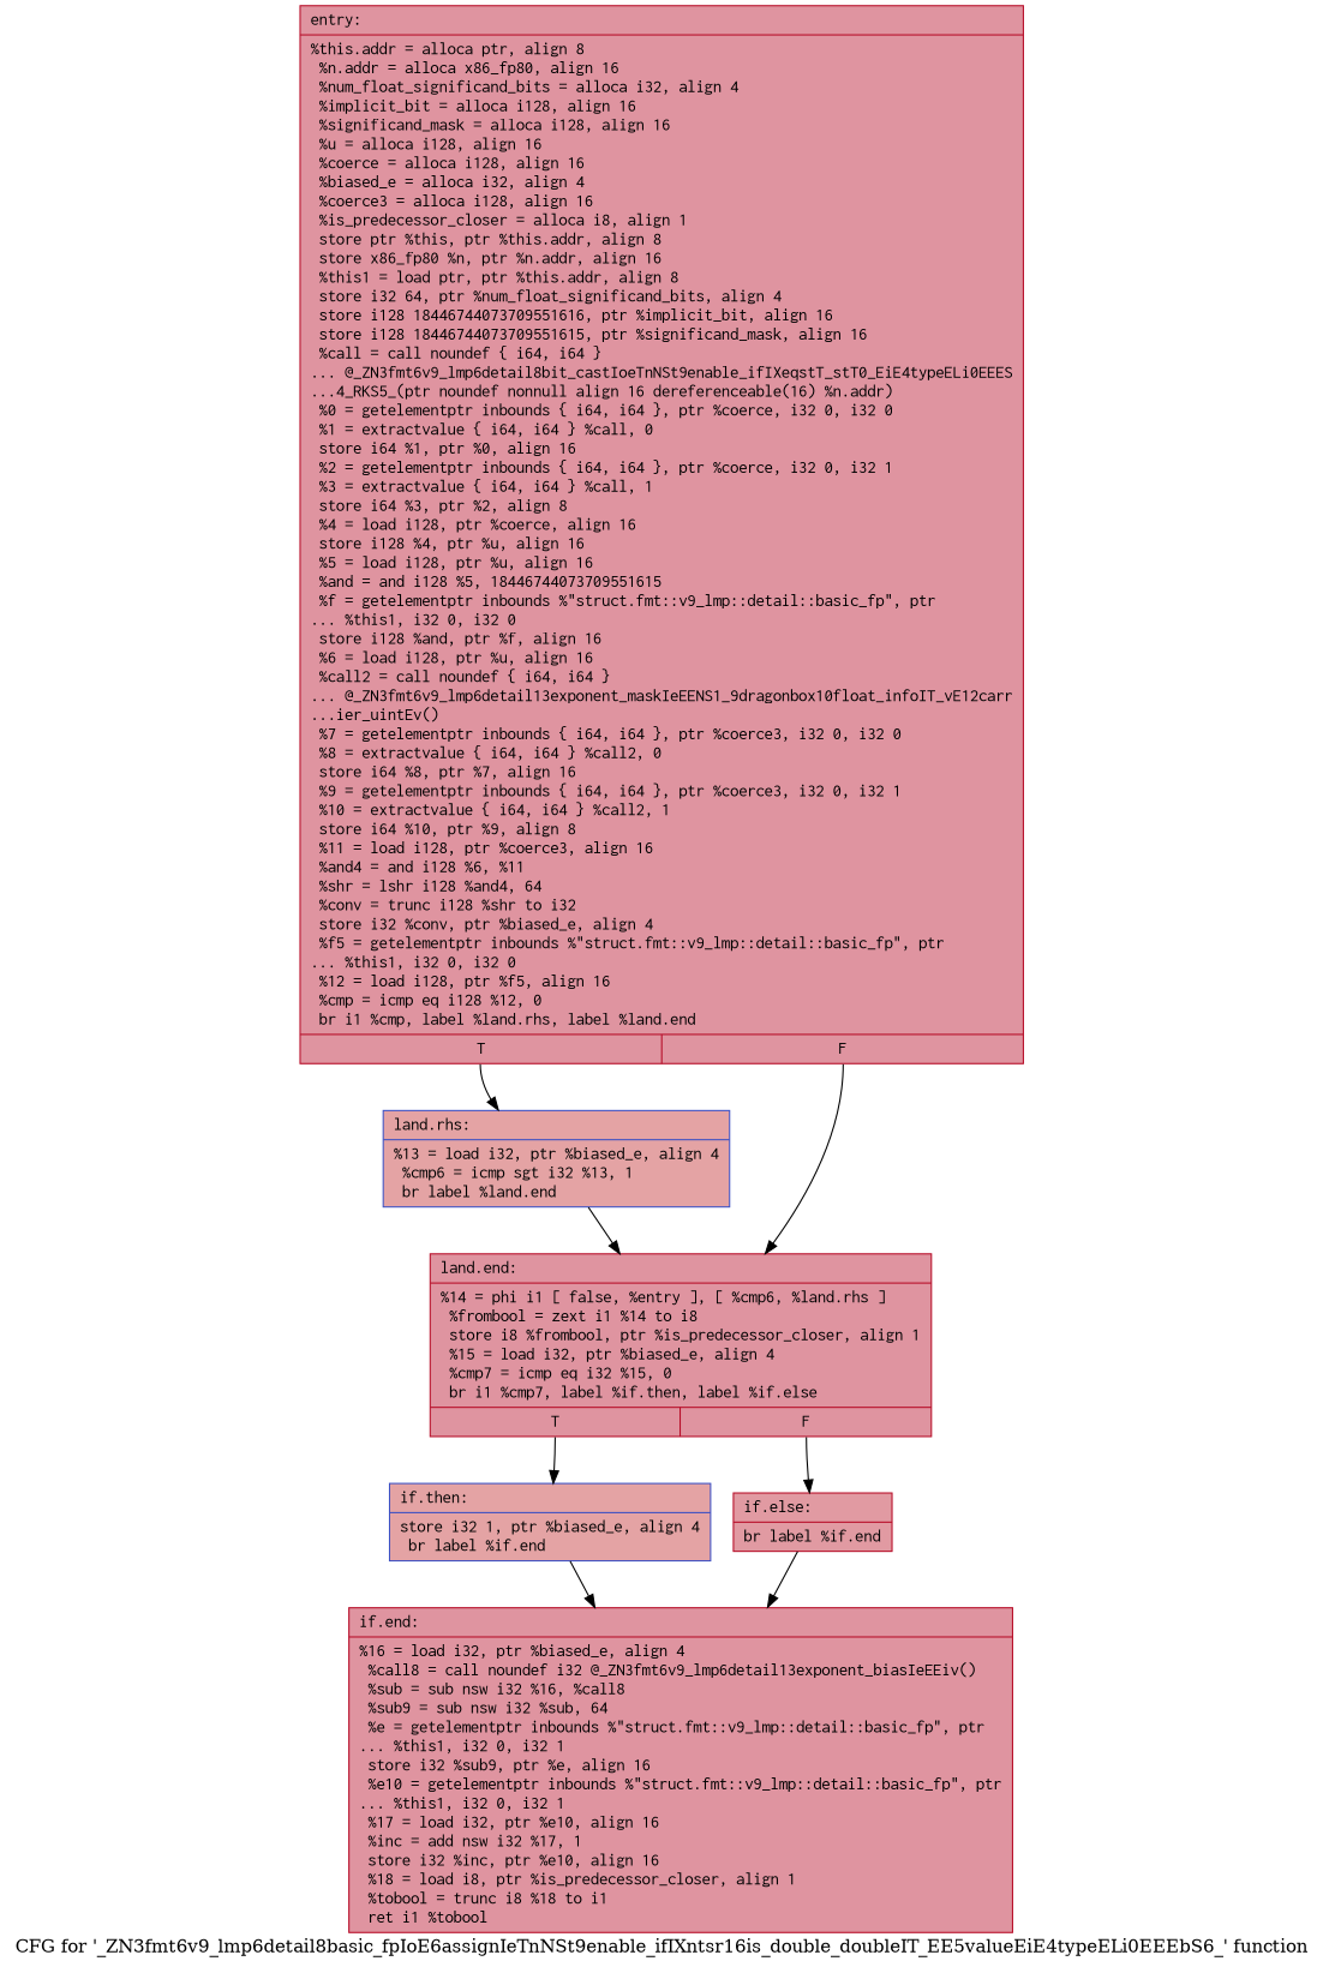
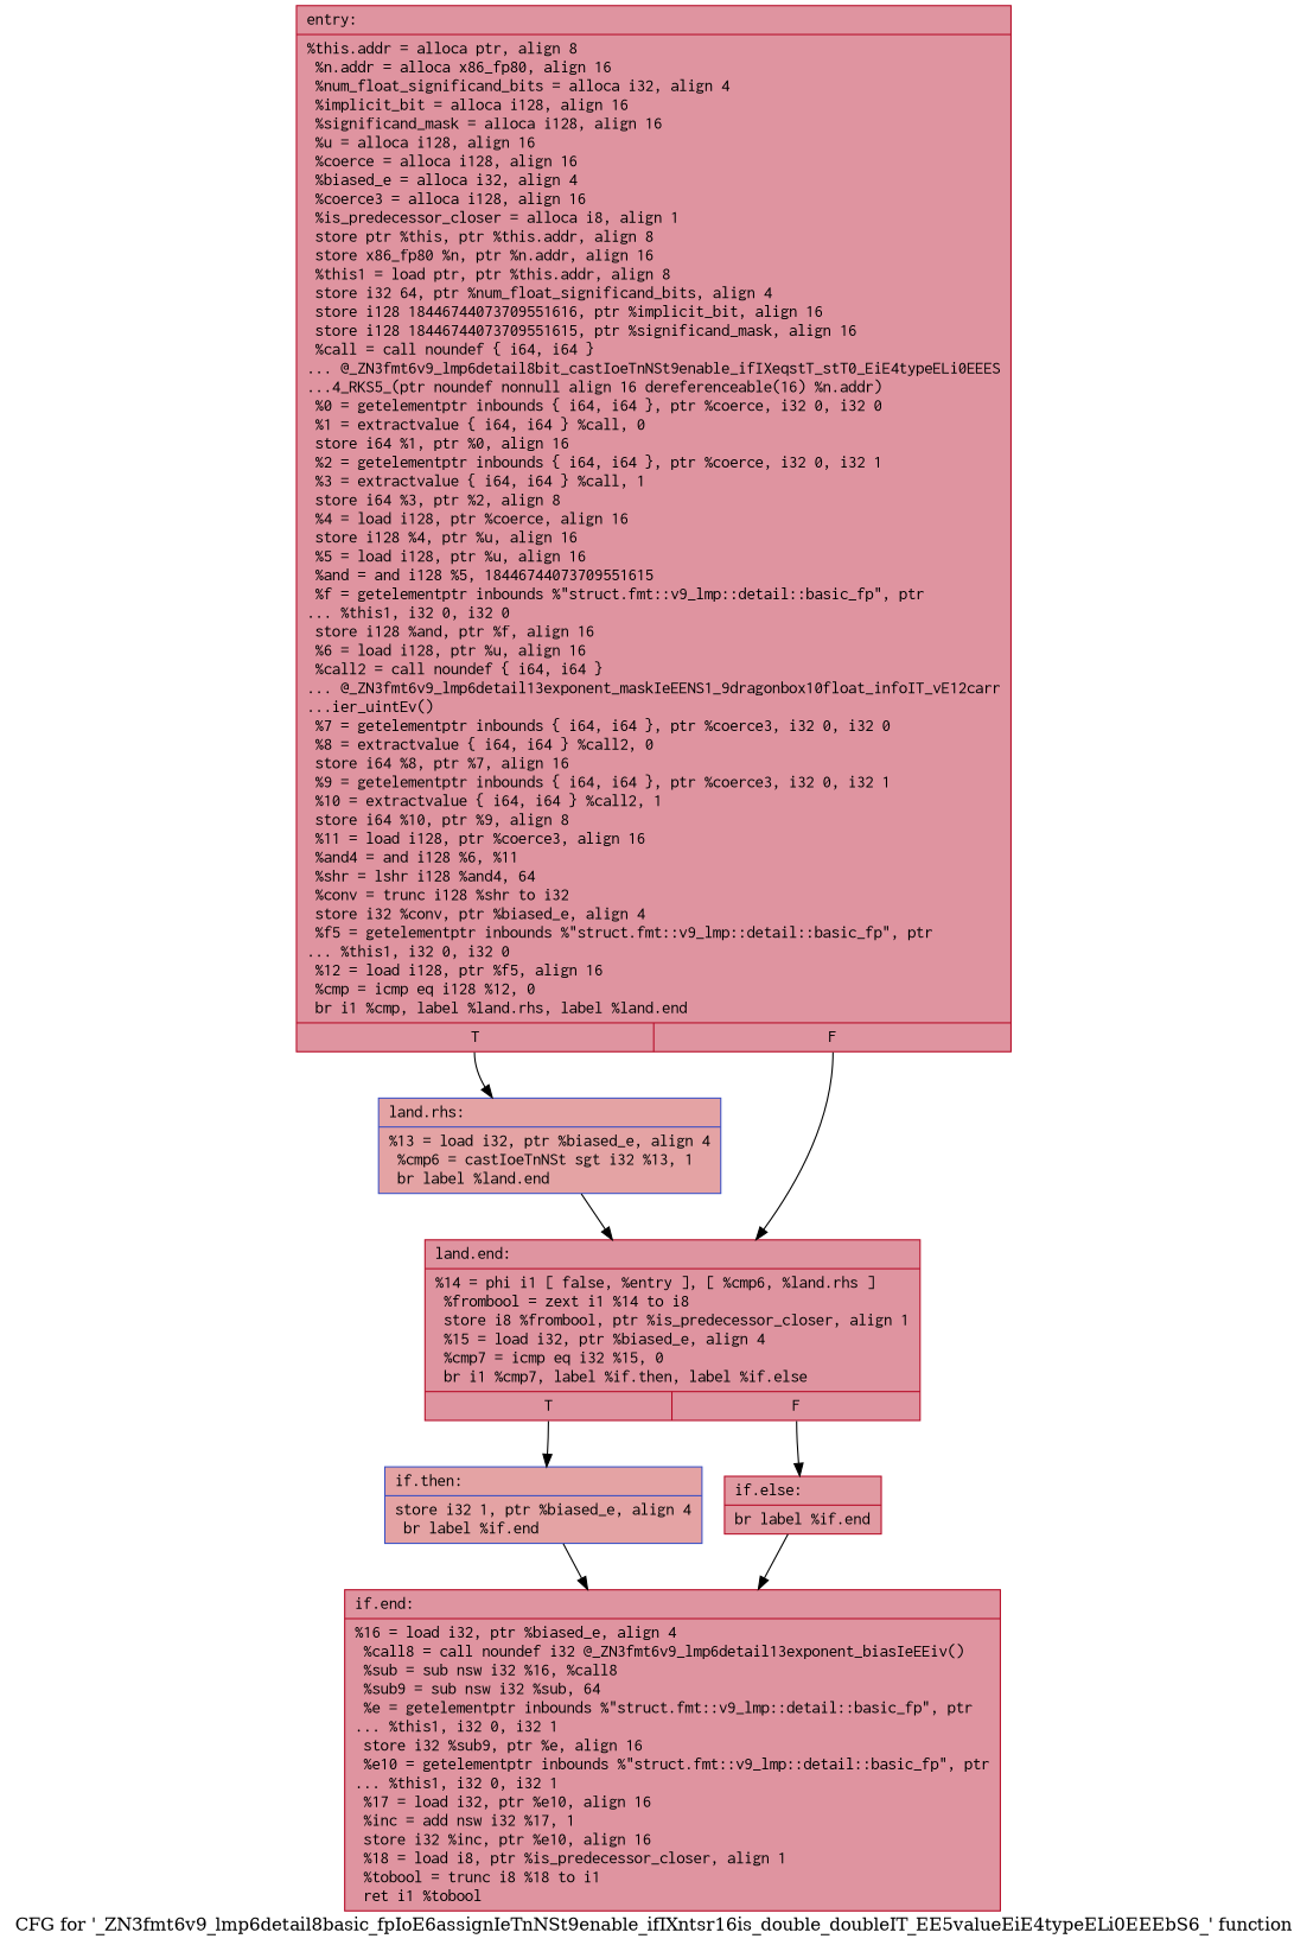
  digraph {
    label="CFG for '_ZN3fmt6v9_lmp6detail8basic_fpIoE6assignIeTnNSt9enable_ifIXntsr16is_double_doubleIT_EE5valueEiE4typeELi0EEEbS6_' function"
    node [color="#b70d28ff" fillcolor="#b70d2870" fontname=Courier shape=record style=filled]
    n1 [label="{entry:\l|  %this.addr = alloca ptr, align 8\l  %n.addr = alloca x86_fp80, align 16\l  %num_float_significand_bits = alloca i32, align 4\l  %implicit_bit = alloca i128, align 16\l  %significand_mask = alloca i128, align 16\l  %u = alloca i128, align 16\l  %coerce = alloca i128, align 16\l  %biased_e = alloca i32, align 4\l  %coerce3 = alloca i128, align 16\l  %is_predecessor_closer = alloca i8, align 1\l  store ptr %this, ptr %this.addr, align 8\l  store x86_fp80 %n, ptr %n.addr, align 16\l  %this1 = load ptr, ptr %this.addr, align 8\l  store i32 64, ptr %num_float_significand_bits, align 4\l  store i128 18446744073709551616, ptr %implicit_bit, align 16\l  store i128 18446744073709551615, ptr %significand_mask, align 16\l  %call = call noundef \{ i64, i64 \}\l... @_ZN3fmt6v9_lmp6detail8bit_castIoeTnNSt9enable_ifIXeqstT_stT0_EiE4typeELi0EEES\l...4_RKS5_(ptr noundef nonnull align 16 dereferenceable(16) %n.addr)\l  %0 = getelementptr inbounds \{ i64, i64 \}, ptr %coerce, i32 0, i32 0\l  %1 = extractvalue \{ i64, i64 \} %call, 0\l  store i64 %1, ptr %0, align 16\l  %2 = getelementptr inbounds \{ i64, i64 \}, ptr %coerce, i32 0, i32 1\l  %3 = extractvalue \{ i64, i64 \} %call, 1\l  store i64 %3, ptr %2, align 8\l  %4 = load i128, ptr %coerce, align 16\l  store i128 %4, ptr %u, align 16\l  %5 = load i128, ptr %u, align 16\l  %and = and i128 %5, 18446744073709551615\l  %f = getelementptr inbounds %\"struct.fmt::v9_lmp::detail::basic_fp\", ptr\l... %this1, i32 0, i32 0\l  store i128 %and, ptr %f, align 16\l  %6 = load i128, ptr %u, align 16\l  %call2 = call noundef \{ i64, i64 \}\l... @_ZN3fmt6v9_lmp6detail13exponent_maskIeEENS1_9dragonbox10float_infoIT_vE12carr\l...ier_uintEv()\l  %7 = getelementptr inbounds \{ i64, i64 \}, ptr %coerce3, i32 0, i32 0\l  %8 = extractvalue \{ i64, i64 \} %call2, 0\l  store i64 %8, ptr %7, align 16\l  %9 = getelementptr inbounds \{ i64, i64 \}, ptr %coerce3, i32 0, i32 1\l  %10 = extractvalue \{ i64, i64 \} %call2, 1\l  store i64 %10, ptr %9, align 8\l  %11 = load i128, ptr %coerce3, align 16\l  %and4 = and i128 %6, %11\l  %shr = lshr i128 %and4, 64\l  %conv = trunc i128 %shr to i32\l  store i32 %conv, ptr %biased_e, align 4\l  %f5 = getelementptr inbounds %\"struct.fmt::v9_lmp::detail::basic_fp\", ptr\l... %this1, i32 0, i32 0\l  %12 = load i128, ptr %f5, align 16\l  %cmp = icmp eq i128 %12, 0\l  br i1 %cmp, label %land.rhs, label %land.end\l|{<s0>T|<s1>F}}"]
-   n2 [color="#3d50c3ff" fillcolor="#c32e3170" label="{land.rhs:\l|  %13 = load i32, ptr %biased_e, align 4\l  %cmp6 = icmp sgt i32 %13, 1\l  br label %land.end\l}"]
+   n2 [color="#3d50c3ff" fillcolor="#c32e3170" label="{land.rhs:\l|  %13 = load i32, ptr %biased_e, align 4\l  %cmp6 = castIoeTnNSt sgt i32 %13, 1\l  br label %land.end\l}"]
    n3 [label="{land.end:\l|  %14 = phi i1 [ false, %entry ], [ %cmp6, %land.rhs ]\l  %frombool = zext i1 %14 to i8\l  store i8 %frombool, ptr %is_predecessor_closer, align 1\l  %15 = load i32, ptr %biased_e, align 4\l  %cmp7 = icmp eq i32 %15, 0\l  br i1 %cmp7, label %if.then, label %if.else\l|{<s0>T|<s1>F}}"]
    n4 [color="#3d50c3ff" fillcolor="#c32e3170" label="{if.then:\l|  store i32 1, ptr %biased_e, align 4\l  br label %if.end\l}"]
    n5 [fillcolor="#bb1b2c70" label="{if.else:\l|  br label %if.end\l}"]
    n6 [label="{if.end:\l|  %16 = load i32, ptr %biased_e, align 4\l  %call8 = call noundef i32 @_ZN3fmt6v9_lmp6detail13exponent_biasIeEEiv()\l  %sub = sub nsw i32 %16, %call8\l  %sub9 = sub nsw i32 %sub, 64\l  %e = getelementptr inbounds %\"struct.fmt::v9_lmp::detail::basic_fp\", ptr\l... %this1, i32 0, i32 1\l  store i32 %sub9, ptr %e, align 16\l  %e10 = getelementptr inbounds %\"struct.fmt::v9_lmp::detail::basic_fp\", ptr\l... %this1, i32 0, i32 1\l  %17 = load i32, ptr %e10, align 16\l  %inc = add nsw i32 %17, 1\l  store i32 %inc, ptr %e10, align 16\l  %18 = load i8, ptr %is_predecessor_closer, align 1\l  %tobool = trunc i8 %18 to i1\l  ret i1 %tobool\l}"]
    n1 -> n2 [tailport=s0]
    n1 -> n3 [tailport=s1]
    n2 -> n3
    n3 -> n4 [tailport=s0]
    n3 -> n5 [tailport=s1]
    n4 -> n6
    n5 -> n6
  }
